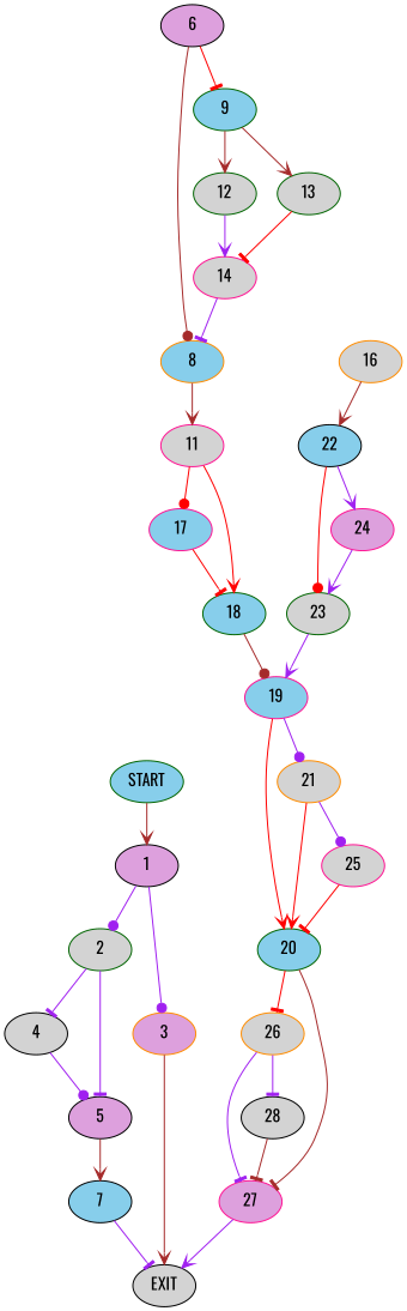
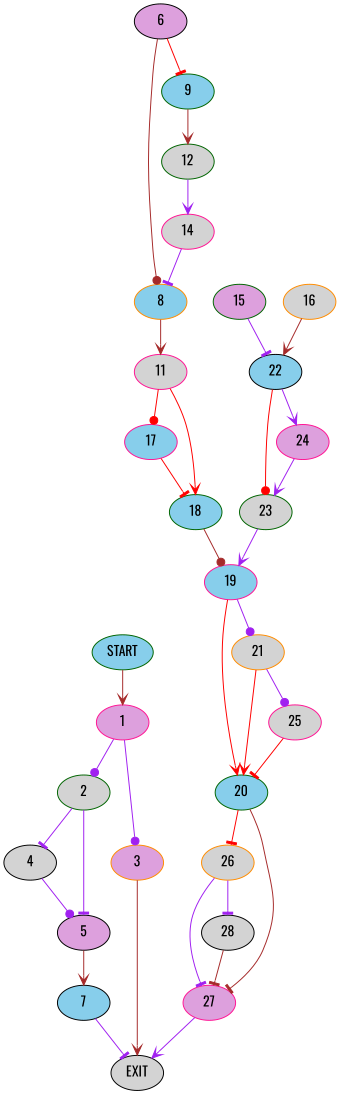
  digraph {
    fontname=Oswald
    node [color=darkgreen fillcolor=lightgrey fontname=Oswald style=filled]
    edge [arrowhead=vee color=purple fontname=Oswald]
    n1 [fillcolor=skyblue label=START]
-   1 [color=black fillcolor=plum]
+   1 [color=deeppink fillcolor=plum]
    2
    3 [color=darkorange fillcolor=plum]
    n5 [color=black label=EXIT]
    4 [color=black]
    5 [color=black fillcolor=plum]
    7 [color=black fillcolor=skyblue]
    6 [color=black fillcolor=plum]
    8 [color=darkorange fillcolor=skyblue]
    9 [fillcolor=skyblue]
    11 [color=deeppink]
    12
-   13
    17 [color=deeppink fillcolor=skyblue]
    18 [fillcolor=skyblue]
    14 [color=deeppink]
+   15 [fillcolor=plum]
    22 [color=black fillcolor=skyblue]
    16 [color=darkorange]
    19 [color=deeppink fillcolor=skyblue]
    23
    24 [color=deeppink fillcolor=plum]
    20 [fillcolor=skyblue]
    21 [color=darkorange]
    26 [color=darkorange]
    27 [color=deeppink fillcolor=plum]
    25 [color=deeppink]
    28 [color=black]
    n1 -> 1 [color=brown]
    1 -> 2 [arrowhead=dot]
    1 -> 3 [arrowhead=dot]
    2 -> 4 [arrowhead=tee]
    2 -> 5 [arrowhead=tee]
    3 -> n5 [color=brown]
    4 -> 5 [arrowhead=dot]
    5 -> 7 [color=brown]
    7 -> n5 [arrowhead=tee]
    6 -> 8 [arrowhead=dot color=brown]
    6 -> 9 [arrowhead=tee color=red]
    8 -> 11 [color=brown]
    9 -> 12 [color=brown]
-   9 -> 13 [color=brown]
    11 -> 17 [arrowhead=dot color=red]
    11 -> 18 [color=red]
    12 -> 14
-   13 -> 14 [arrowhead=tee color=red]
    17 -> 18 [arrowhead=tee color=red]
    18 -> 19 [arrowhead=dot color=brown]
    14 -> 8 [arrowhead=tee]
+   15 -> 22 [arrowhead=tee]
    22 -> 23 [arrowhead=dot color=red]
    22 -> 24
    16 -> 22 [color=brown]
    19 -> 20 [color=red]
    19 -> 21 [arrowhead=dot]
    23 -> 19
    24 -> 23
    20 -> 26 [arrowhead=tee color=red]
    20 -> 27 [arrowhead=tee color=brown]
    21 -> 20 [color=red]
    21 -> 25 [arrowhead=dot]
    26 -> 27 [arrowhead=tee]
    26 -> 28 [arrowhead=tee]
    27 -> n5
    25 -> 20 [arrowhead=tee color=red]
    28 -> 27 [arrowhead=tee color=brown]
  }
